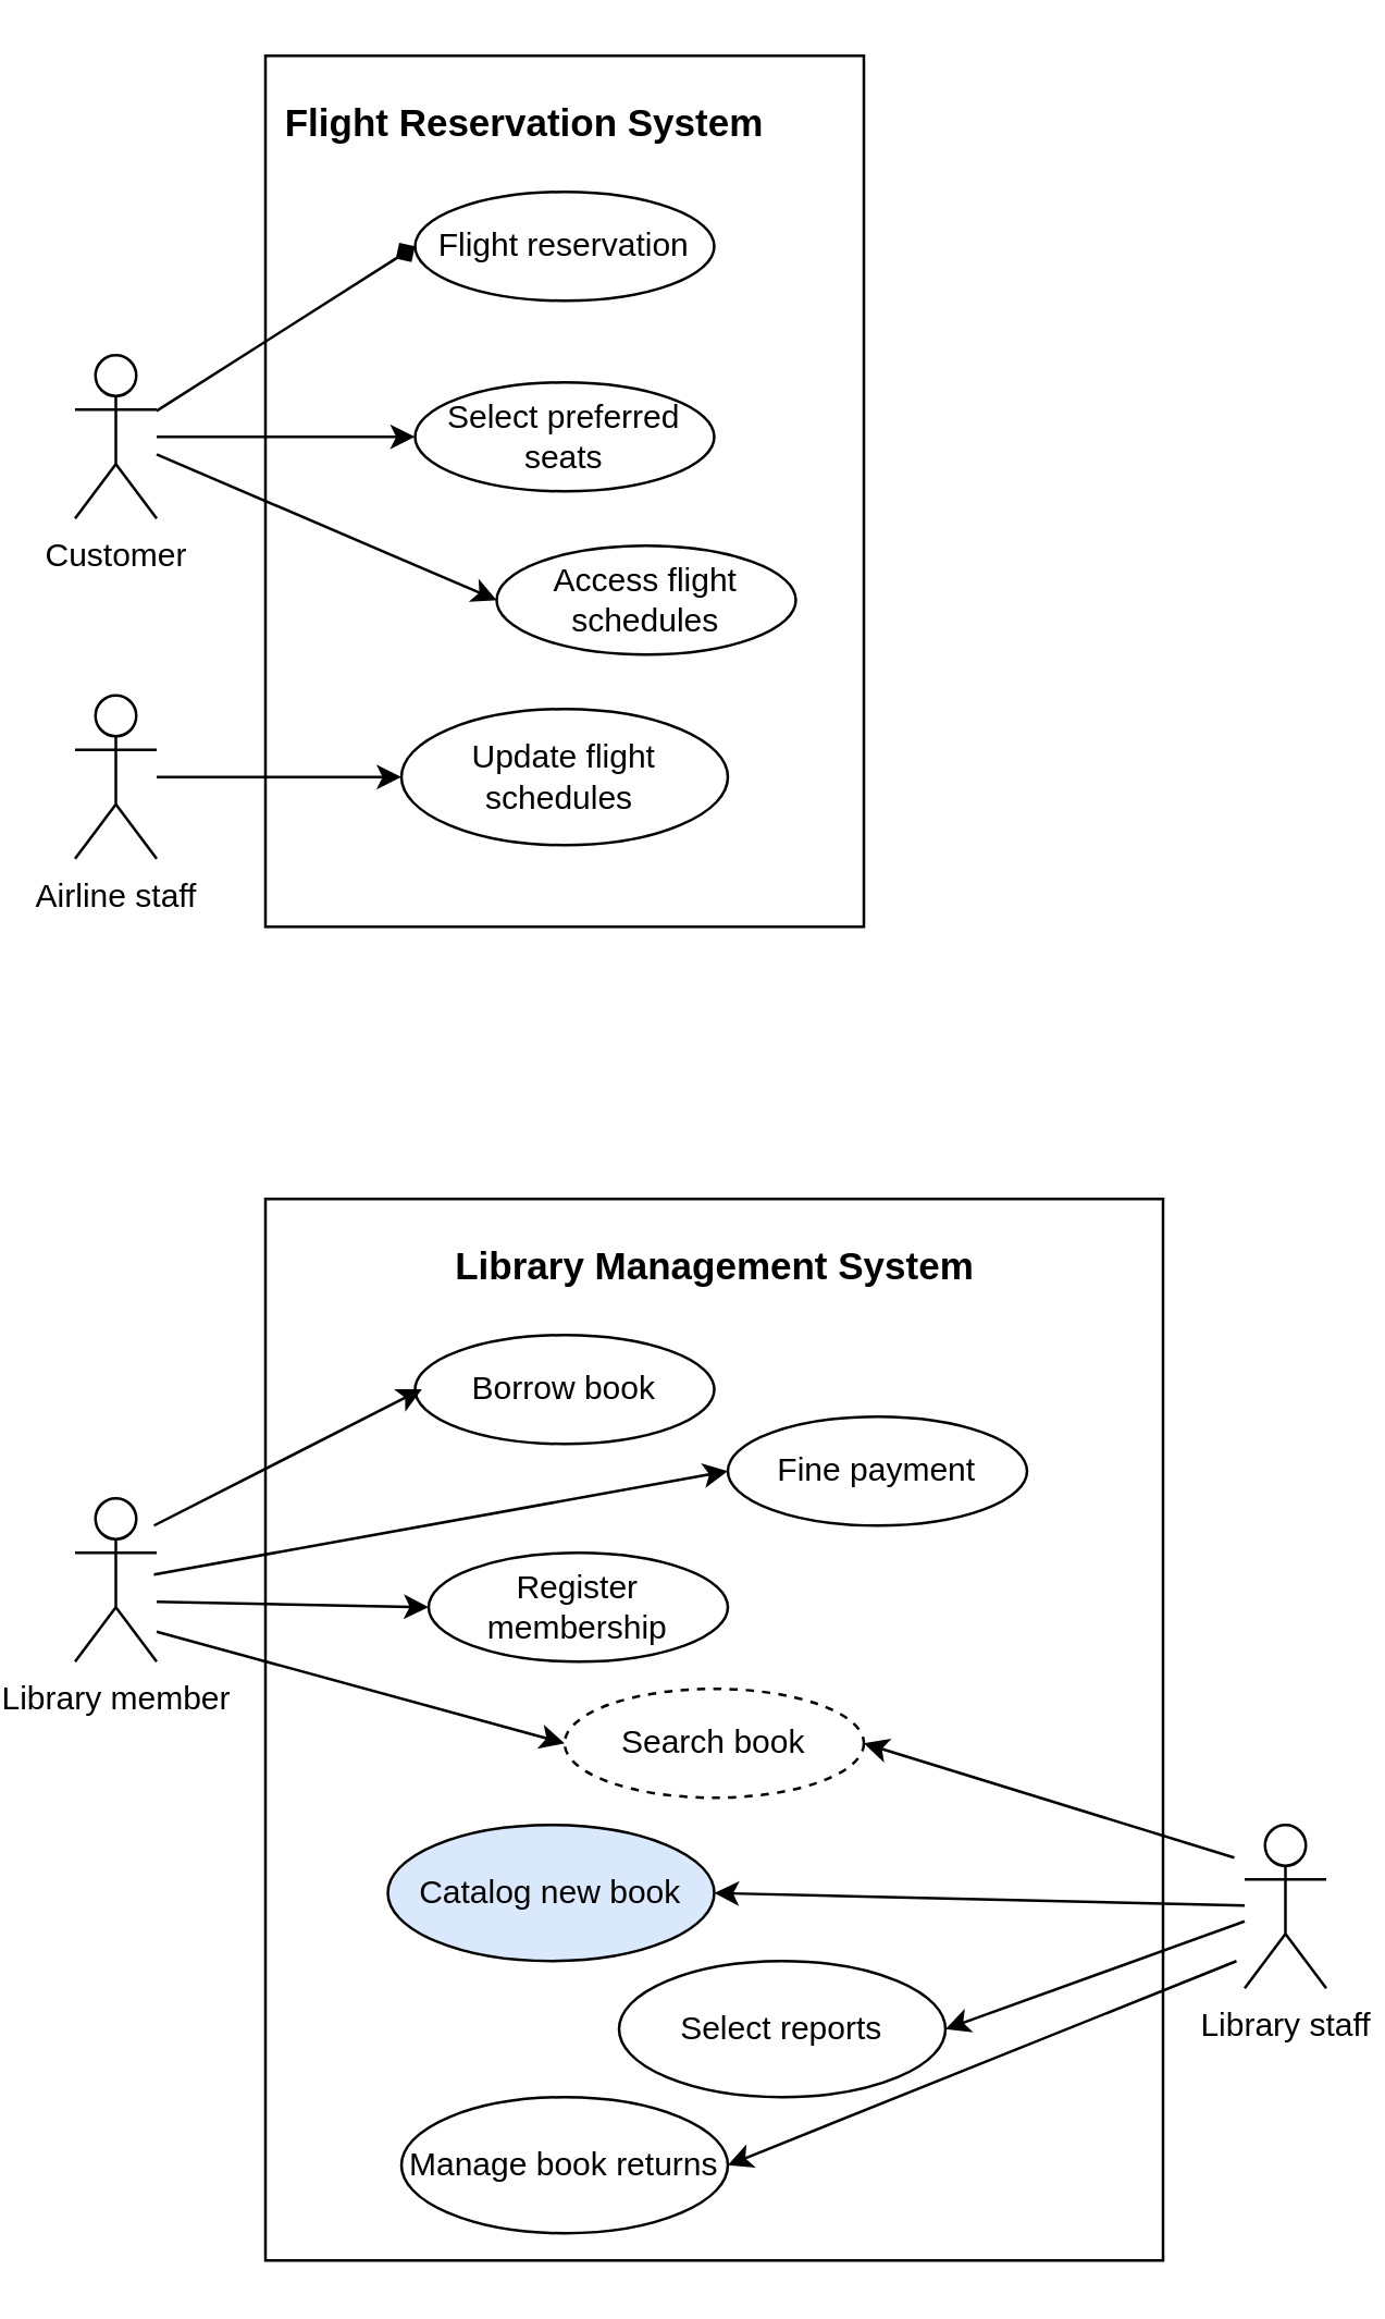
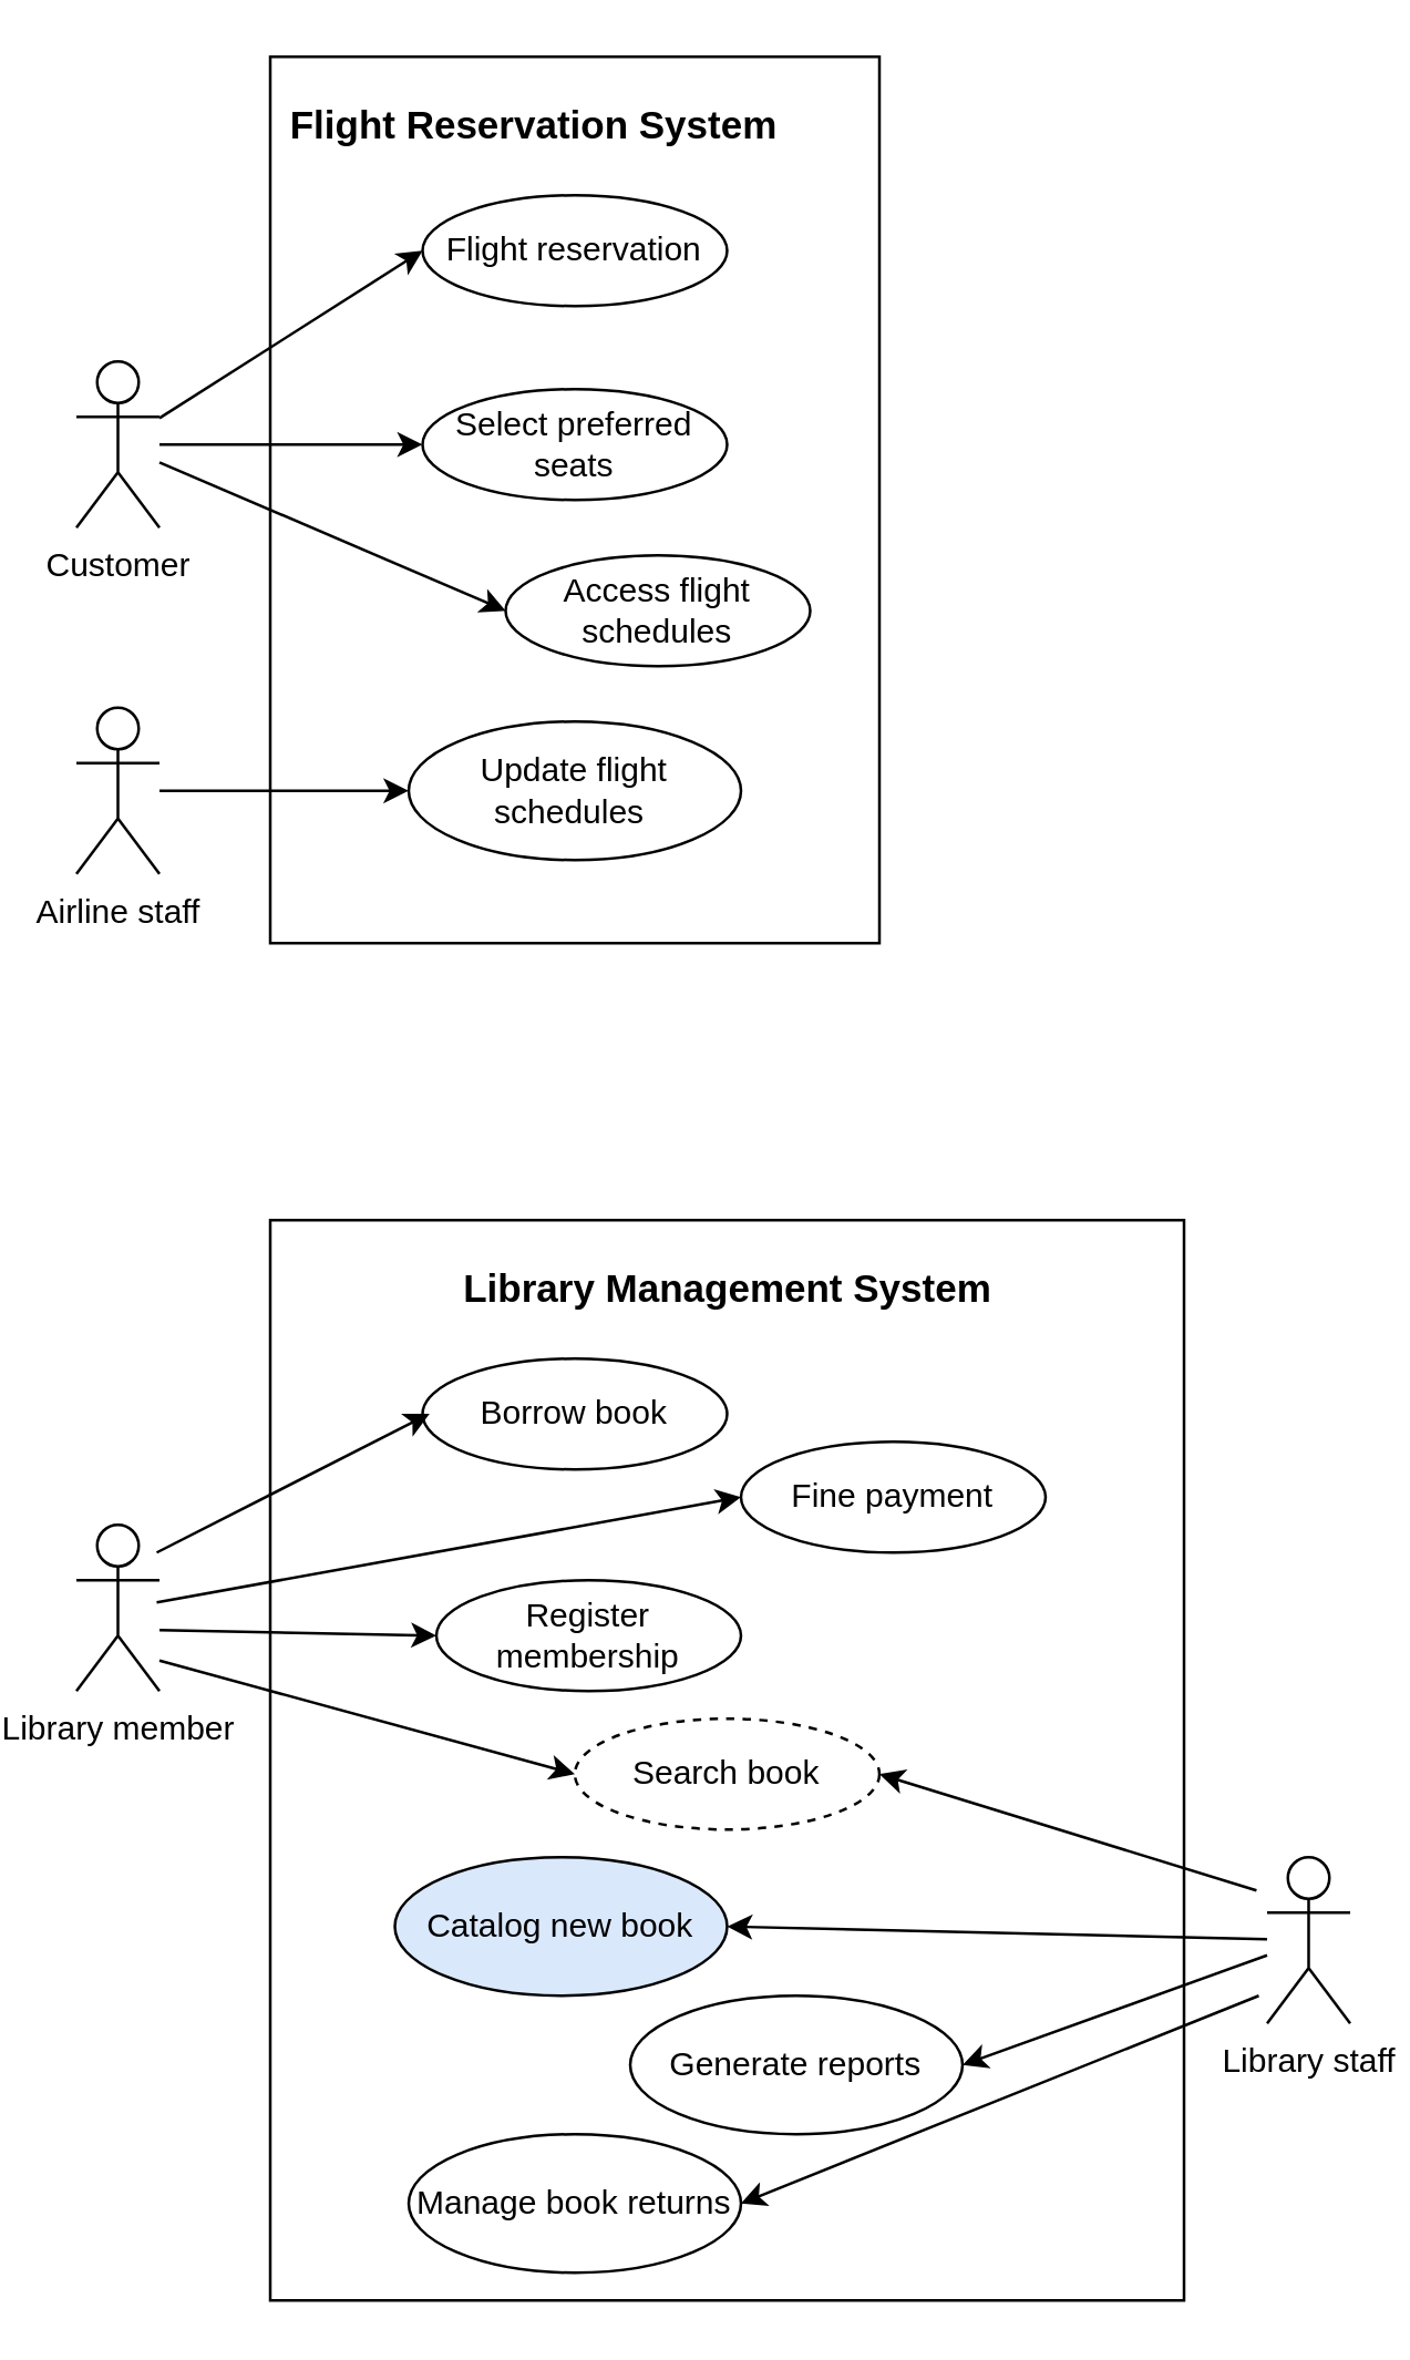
  <mxCell id="0" />
  <mxCell id="1" parent="0" />
  <mxCell id="2" value="" style="rounded=0;whiteSpace=wrap;html=1;" vertex="1" parent="1"><mxGeometry x="90" y="20" width="220" height="320" as="geometry" /></mxCell>
  <mxCell id="3" value="&lt;b&gt;&lt;font style=&quot;font-size: 14px;&quot;&gt;Flight Reservation System&lt;/font&gt;&lt;/b&gt;" style="text;html=1;strokeColor=none;fillColor=none;align=center;verticalAlign=middle;whiteSpace=wrap;rounded=0;" vertex="1" parent="1"><mxGeometry x="92.5" y="30" width="185" height="30" as="geometry" /></mxCell>
  <mxCell id="4" value="Customer" style="shape=umlActor;verticalLabelPosition=bottom;verticalAlign=top;html=1;outlineConnect=0;" vertex="1" parent="1"><mxGeometry x="20" y="130" width="30" height="60" as="geometry" /></mxCell>
  <mxCell id="5" value="Flight reservation" style="ellipse;whiteSpace=wrap;html=1;" vertex="1" parent="1"><mxGeometry x="145" y="70" width="110" height="40" as="geometry" /></mxCell>
  <mxCell id="6" value="Airline staff" style="shape=umlActor;verticalLabelPosition=bottom;verticalAlign=top;html=1;outlineConnect=0;" vertex="1" parent="1"><mxGeometry x="20" y="255" width="30" height="60" as="geometry" /></mxCell>
  <mxCell id="7" value="Update flight schedules&amp;nbsp;" style="ellipse;whiteSpace=wrap;html=1;" vertex="1" parent="1"><mxGeometry x="140" y="260" width="120" height="50" as="geometry" /></mxCell>
- <mxCell id="8" value="" style="endArrow=diamond;html=1;rounded=0;entryX=0;entryY=0.5;entryDx=0;entryDy=0;" edge="1" parent="1" source="4" target="5"><mxGeometry width="50" height="50" relative="1" as="geometry"><mxPoint x="180" y="190" as="sourcePoint" /><mxPoint x="230" y="140" as="targetPoint" /></mxGeometry></mxCell>
+ <mxCell id="8" value="" style="endArrow=classic;html=1;rounded=0;entryX=0;entryY=0.5;entryDx=0;entryDy=0;" edge="1" parent="1" source="4" target="5"><mxGeometry width="50" height="50" relative="1" as="geometry"><mxPoint x="180" y="190" as="sourcePoint" /><mxPoint x="230" y="140" as="targetPoint" /></mxGeometry></mxCell>
  <mxCell id="9" value="" style="endArrow=classic;html=1;rounded=0;entryX=0;entryY=0.5;entryDx=0;entryDy=0;" edge="1" parent="1" source="6" target="7"><mxGeometry width="50" height="50" relative="1" as="geometry"><mxPoint x="180" y="320" as="sourcePoint" /><mxPoint x="230" y="270" as="targetPoint" /></mxGeometry></mxCell>
  <mxCell id="10" value="Select preferred seats" style="ellipse;whiteSpace=wrap;html=1;" vertex="1" parent="1"><mxGeometry x="145" y="140" width="110" height="40" as="geometry" /></mxCell>
  <mxCell id="11" value="Access flight schedules" style="ellipse;whiteSpace=wrap;html=1;" vertex="1" parent="1"><mxGeometry x="175" y="200" width="110" height="40" as="geometry" /></mxCell>
  <mxCell id="12" value="" style="endArrow=classic;html=1;rounded=0;entryX=0;entryY=0.5;entryDx=0;entryDy=0;" edge="1" parent="1" source="4"><mxGeometry width="50" height="50" relative="1" as="geometry"><mxPoint x="55" y="160" as="sourcePoint" /><mxPoint x="145" y="160" as="targetPoint" /></mxGeometry></mxCell>
  <mxCell id="13" value="" style="endArrow=classic;html=1;rounded=0;entryX=0;entryY=0.5;entryDx=0;entryDy=0;" edge="1" parent="1" source="4" target="11"><mxGeometry width="50" height="50" relative="1" as="geometry"><mxPoint x="60" y="295" as="sourcePoint" /><mxPoint x="150" y="295" as="targetPoint" /></mxGeometry></mxCell>
  <mxCell id="14" value="" style="rounded=0;whiteSpace=wrap;html=1;" vertex="1" parent="1"><mxGeometry x="90" y="440" width="330" height="390" as="geometry" /></mxCell>
  <mxCell id="15" value="&lt;b&gt;&lt;font style=&quot;font-size: 14px;&quot;&gt;Library Management System&lt;/font&gt;&lt;/b&gt;" style="text;html=1;strokeColor=none;fillColor=none;align=center;verticalAlign=middle;whiteSpace=wrap;rounded=0;" vertex="1" parent="1"><mxGeometry x="158.75" y="450" width="192.5" height="30" as="geometry" /></mxCell>
  <mxCell id="16" value="Library member" style="shape=umlActor;verticalLabelPosition=bottom;verticalAlign=top;html=1;outlineConnect=0;" vertex="1" parent="1"><mxGeometry x="20" y="550" width="30" height="60" as="geometry" /></mxCell>
  <mxCell id="17" value="Borrow book" style="ellipse;whiteSpace=wrap;html=1;" vertex="1" parent="1"><mxGeometry x="145" y="490" width="110" height="40" as="geometry" /></mxCell>
  <mxCell id="18" value="Library staff" style="shape=umlActor;verticalLabelPosition=bottom;verticalAlign=top;html=1;outlineConnect=0;" vertex="1" parent="1"><mxGeometry x="450" y="670" width="30" height="60" as="geometry" /></mxCell>
  <mxCell id="19" value="Catalog new book" style="ellipse;whiteSpace=wrap;html=1;fillColor=#dae8fc;" vertex="1" parent="1"><mxGeometry x="135" y="670" width="120" height="50" as="geometry" /></mxCell>
  <mxCell id="20" value="" style="endArrow=classic;html=1;rounded=0;entryX=0.023;entryY=0.497;entryDx=0;entryDy=0;entryPerimeter=0;" edge="1" parent="1" target="17"><mxGeometry width="50" height="50" relative="1" as="geometry"><mxPoint x="49" y="560" as="sourcePoint" /><mxPoint x="134" y="510" as="targetPoint" /></mxGeometry></mxCell>
  <mxCell id="21" value="" style="endArrow=classic;html=1;rounded=0;entryX=1;entryY=0.5;entryDx=0;entryDy=0;" edge="1" parent="1" source="18" target="19"><mxGeometry width="50" height="50" relative="1" as="geometry"><mxPoint x="180" y="740" as="sourcePoint" /><mxPoint x="260" y="705" as="targetPoint" /></mxGeometry></mxCell>
  <mxCell id="22" value="Register membership" style="ellipse;whiteSpace=wrap;html=1;" vertex="1" parent="1"><mxGeometry x="150" y="570" width="110" height="40" as="geometry" /></mxCell>
  <mxCell id="23" value="Search book" style="ellipse;whiteSpace=wrap;html=1;dashed=1;" vertex="1" parent="1"><mxGeometry x="200" y="620" width="110" height="40" as="geometry" /></mxCell>
  <mxCell id="24" value="" style="endArrow=classic;html=1;rounded=0;entryX=0;entryY=0.5;entryDx=0;entryDy=0;" edge="1" parent="1" target="22"><mxGeometry width="50" height="50" relative="1" as="geometry"><mxPoint x="50" y="588" as="sourcePoint" /><mxPoint x="135" y="568" as="targetPoint" /></mxGeometry></mxCell>
  <mxCell id="25" value="" style="endArrow=classic;html=1;rounded=0;entryX=0;entryY=0.5;entryDx=0;entryDy=0;" edge="1" parent="1" target="23"><mxGeometry width="50" height="50" relative="1" as="geometry"><mxPoint x="50" y="599" as="sourcePoint" /><mxPoint x="135" y="629" as="targetPoint" /></mxGeometry></mxCell>
  <mxCell id="26" value="Manage book returns" style="ellipse;whiteSpace=wrap;html=1;" vertex="1" parent="1"><mxGeometry x="140" y="770" width="120" height="50" as="geometry" /></mxCell>
  <mxCell id="27" value="Fine payment" style="ellipse;whiteSpace=wrap;html=1;" vertex="1" parent="1"><mxGeometry x="260" y="520" width="110" height="40" as="geometry" /></mxCell>
- <mxCell id="28" value="Select reports" style="ellipse;whiteSpace=wrap;html=1;" vertex="1" parent="1"><mxGeometry x="220" y="720" width="120" height="50" as="geometry" /></mxCell>
+ <mxCell id="28" value="Generate reports" style="ellipse;whiteSpace=wrap;html=1;" vertex="1" parent="1"><mxGeometry x="220" y="720" width="120" height="50" as="geometry" /></mxCell>
  <mxCell id="29" value="" style="endArrow=classic;html=1;rounded=0;entryX=0;entryY=0.5;entryDx=0;entryDy=0;" edge="1" parent="1" target="27"><mxGeometry width="50" height="50" relative="1" as="geometry"><mxPoint x="49" y="578" as="sourcePoint" /><mxPoint x="249" y="528" as="targetPoint" /></mxGeometry></mxCell>
  <mxCell id="30" value="" style="endArrow=classic;html=1;rounded=0;entryX=1;entryY=0.5;entryDx=0;entryDy=0;" edge="1" parent="1" target="23"><mxGeometry width="50" height="50" relative="1" as="geometry"><mxPoint x="446.176" y="682" as="sourcePoint" /><mxPoint x="315" y="642" as="targetPoint" /></mxGeometry></mxCell>
  <mxCell id="31" value="" style="endArrow=classic;html=1;rounded=0;entryX=1;entryY=0.5;entryDx=0;entryDy=0;" edge="1" parent="1" source="18" target="28"><mxGeometry width="50" height="50" relative="1" as="geometry"><mxPoint x="440" y="710" as="sourcePoint" /><mxPoint x="244" y="743" as="targetPoint" /></mxGeometry></mxCell>
  <mxCell id="32" value="" style="endArrow=classic;html=1;rounded=0;entryX=1;entryY=0.5;entryDx=0;entryDy=0;" edge="1" parent="1" target="26"><mxGeometry width="50" height="50" relative="1" as="geometry"><mxPoint x="447" y="720" as="sourcePoint" /><mxPoint x="267" y="795" as="targetPoint" /></mxGeometry></mxCell>
